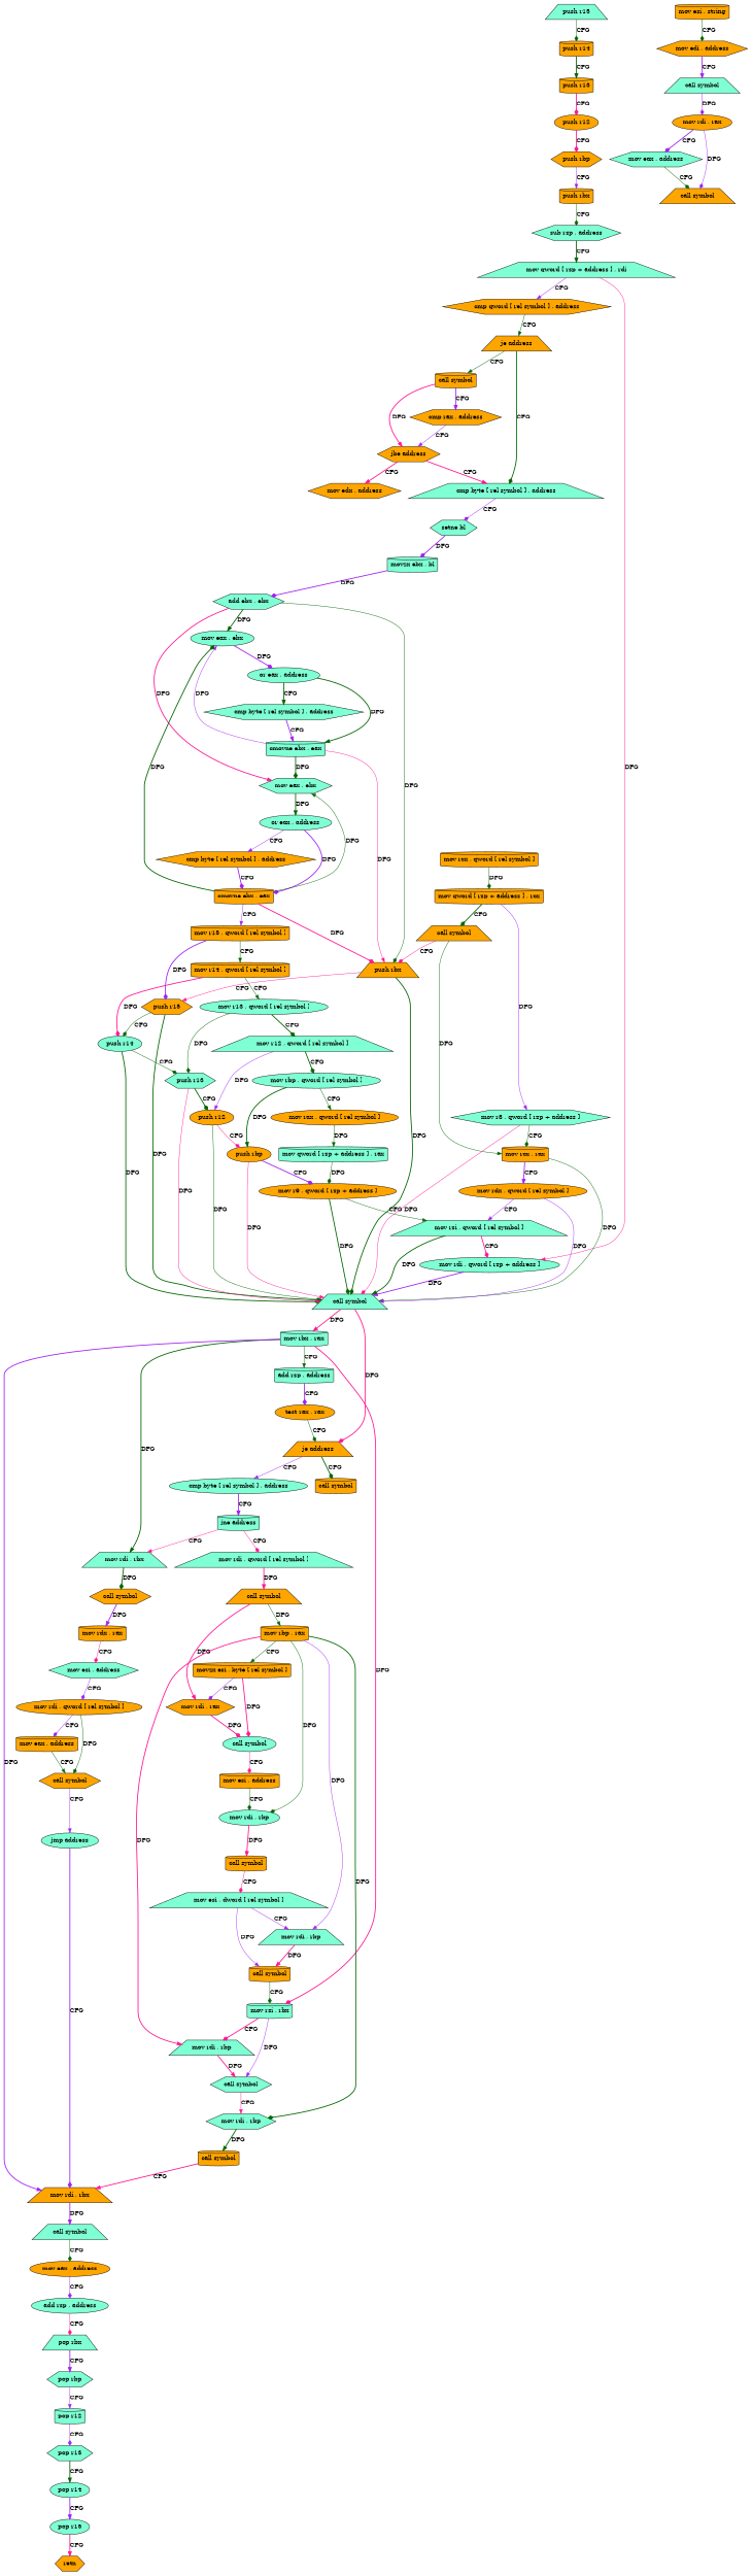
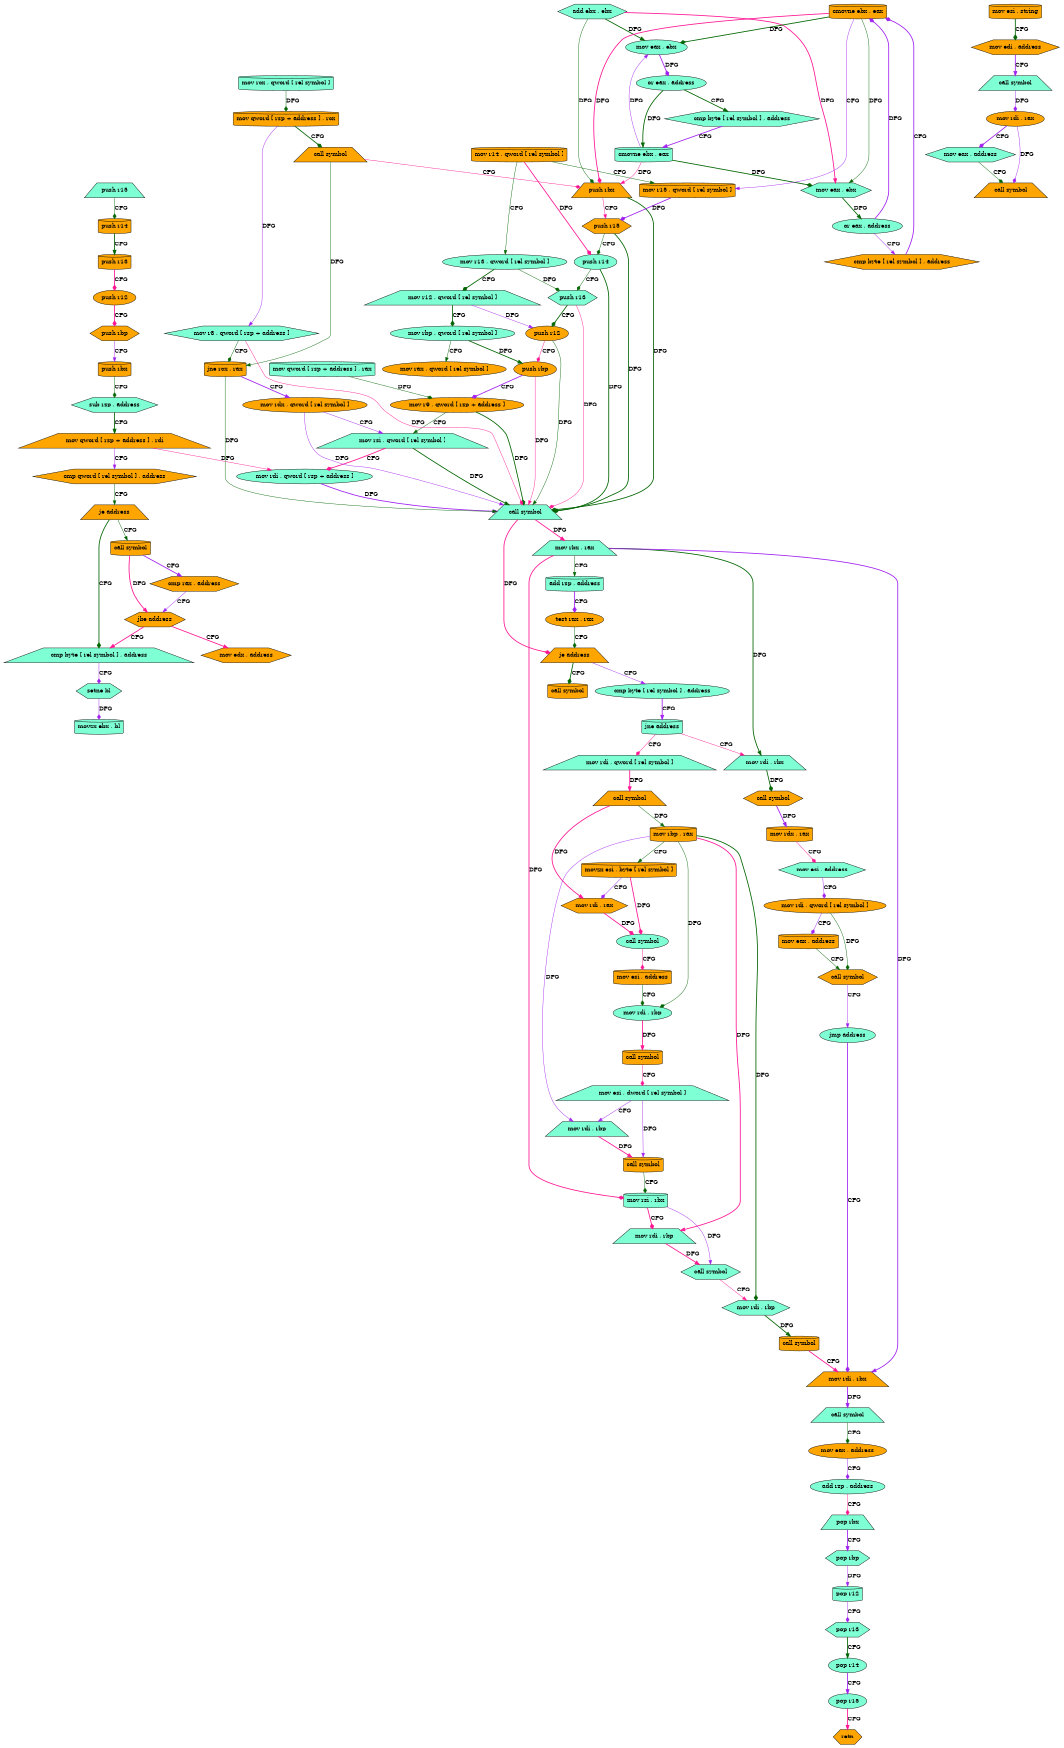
  digraph {
    node [fillcolor=orange shape=cylinder style=filled]
    edge [arrowhead=normal color=darkgreen style=solid]
    n1 [fillcolor=aquamarine label="push r15" shape=trapezium]
    n2 [label="push r14"]
    n3 [label="push r13"]
    n4 [label="push r12" shape=ellipse]
    n5 [label="push rbp" shape=hexagon]
    n6 [label="push rbx"]
    n7 [fillcolor=aquamarine label="sub rsp , address" shape=hexagon]
-   n8 [fillcolor=aquamarine label="mov qword [ rsp + address ] , rdi" shape=trapezium]
+   n8 [label="mov qword [ rsp + address ] , rdi" shape=trapezium]
    n9 [label="cmp qword [ rel symbol ] , address" shape=hexagon]
    n10 [fillcolor=aquamarine label="mov rdi , qword [ rsp + address ]" shape=ellipse]
    n11 [label="je address" shape=trapezium]
    n12 [fillcolor=aquamarine label="call symbol" shape=trapezium]
    n13 [label="call symbol"]
    n14 [fillcolor=aquamarine label="cmp byte [ rel symbol ] , address" shape=trapezium]
    n15 [label="cmp rax , address" shape=hexagon]
    n16 [label="jbe address" shape=hexagon]
    n17 [fillcolor=aquamarine label="setne bl" shape=hexagon]
    n18 [label="mov edx , address" shape=hexagon]
    n19 [fillcolor=aquamarine label="movzx ebx , bl"]
    n20 [label="mov esi , string"]
    n21 [label="mov edi , address" shape=hexagon]
    n22 [fillcolor=aquamarine label="add ebx , ebx" shape=hexagon]
    n23 [fillcolor=aquamarine label="mov eax , ebx" shape=ellipse]
    n24 [fillcolor=aquamarine label="mov eax , ebx" shape=hexagon]
    n25 [label="push rbx" shape=trapezium]
    n26 [fillcolor=aquamarine label="or eax , address" shape=ellipse]
    n27 [fillcolor=aquamarine label="or eax , address" shape=ellipse]
    n28 [label="push r15" shape=hexagon]
    n29 [fillcolor=aquamarine label="cmp byte [ rel symbol ] , address" shape=hexagon]
    n30 [fillcolor=aquamarine label="cmovne ebx , eax"]
    n31 [label="cmp byte [ rel symbol ] , address" shape=hexagon]
    n32 [label="cmovne ebx , eax"]
    n33 [label="mov r15 , qword [ rel symbol ]"]
    n34 [label="mov r14 , qword [ rel symbol ]"]
    n35 [fillcolor=aquamarine label="mov r13 , qword [ rel symbol ]" shape=ellipse]
    n36 [fillcolor=aquamarine label="push r14" shape=ellipse]
    n37 [fillcolor=aquamarine label="mov r12 , qword [ rel symbol ]" shape=trapezium]
    n38 [fillcolor=aquamarine label="push r13" shape=hexagon]
    n39 [fillcolor=aquamarine label="mov rbp , qword [ rel symbol ]" shape=ellipse]
    n40 [label="push r12" shape=ellipse]
    n41 [label="mov rax , qword [ rel symbol ]" shape=ellipse]
    n42 [label="push rbp" shape=ellipse]
    n43 [fillcolor=aquamarine label="mov qword [ rsp + address ] , rax"]
    n44 [label="mov r9 , qword [ rsp + address ]" shape=ellipse]
-   n45 [label="mov rcx , qword [ rel symbol ]"]
+   n45 [fillcolor=aquamarine label="mov rcx , qword [ rel symbol ]"]
    n46 [label="mov qword [ rsp + address ] , rcx"]
    n47 [fillcolor=aquamarine label="mov rsi , qword [ rel symbol ]" shape=trapezium]
    n48 [label="call symbol" shape=trapezium]
    n49 [fillcolor=aquamarine label="mov r8 , qword [ rsp + address ]" shape=hexagon]
-   n50 [label="mov rcx , rax"]
+   n50 [label="jne rcx , rax"]
    n51 [label="mov rdx , qword [ rel symbol ]" shape=ellipse]
-   n52 [fillcolor=aquamarine label="mov rbx , rax"]
+   n52 [fillcolor=aquamarine label="mov rbx , rax" shape=trapezium]
    n53 [label="je address" shape=trapezium]
    n54 [fillcolor=aquamarine label="add rsp , address"]
    n55 [fillcolor=aquamarine label="mov rdi , rbx" shape=trapezium]
    n56 [label="mov rdi , rbx" shape=trapezium]
    n57 [fillcolor=aquamarine label="mov rsi , rbx"]
    n58 [label="call symbol"]
    n59 [fillcolor=aquamarine label="cmp byte [ rel symbol ] , address" shape=ellipse]
    n60 [label="test rax , rax" shape=ellipse]
    n61 [label="call symbol" shape=hexagon]
    n62 [fillcolor=aquamarine label="call symbol" shape=trapezium]
    n63 [fillcolor=aquamarine label="mov rdi , rbp" shape=trapezium]
    n64 [fillcolor=aquamarine label="call symbol" shape=hexagon]
    n65 [fillcolor=aquamarine label="jne address"]
    n66 [fillcolor=aquamarine label="mov rdi , qword [ rel symbol ]" shape=trapezium]
    n67 [fillcolor=aquamarine label="call symbol" shape=trapezium]
    n68 [label="mov rdi , rax" shape=ellipse]
    n69 [fillcolor=aquamarine label="mov eax , address" shape=hexagon]
    n70 [label="call symbol" shape=trapezium]
    n71 [label="call symbol" shape=trapezium]
    n72 [label="mov rdx , rax"]
    n73 [label="mov rbp , rax"]
    n74 [label="mov rdi , rax" shape=hexagon]
    n75 [fillcolor=aquamarine label="mov esi , address" shape=hexagon]
    n76 [label="mov rdi , qword [ rel symbol ]" shape=ellipse]
    n77 [label="mov eax , address"]
    n78 [label="call symbol" shape=hexagon]
    n79 [fillcolor=aquamarine label="jmp address" shape=ellipse]
    n80 [label="mov eax , address" shape=ellipse]
    n81 [label="movzx esi , byte [ rel symbol ]"]
    n82 [fillcolor=aquamarine label="mov rdi , rbp" shape=ellipse]
    n83 [fillcolor=aquamarine label="mov rdi , rbp" shape=trapezium]
    n84 [fillcolor=aquamarine label="mov rdi , rbp" shape=hexagon]
    n85 [fillcolor=aquamarine label="call symbol" shape=ellipse]
    n86 [label="call symbol"]
    n87 [label="call symbol"]
    n88 [label="call symbol"]
    n89 [label="mov esi , address"]
    n90 [fillcolor=aquamarine label="mov esi , dword [ rel symbol ]" shape=trapezium]
    n91 [fillcolor=aquamarine label="add rsp , address" shape=ellipse]
    n92 [fillcolor=aquamarine label="pop rbx" shape=trapezium]
    n93 [fillcolor=aquamarine label="pop rbp" shape=hexagon]
    n94 [fillcolor=aquamarine label="pop r12"]
    n95 [fillcolor=aquamarine label="pop r13" shape=hexagon]
    n96 [fillcolor=aquamarine label="pop r14" shape=ellipse]
    n97 [fillcolor=aquamarine label="pop r15" shape=ellipse]
    n98 [label=retn shape=hexagon]
    n1 -> n2 [arrowhead=diamond label=CFG]
    n2 -> n3 [label=CFG style=bold]
    n3 -> n4 [arrowhead=diamond color=deeppink label=CFG style=bold]
    n4 -> n5 [arrowhead=diamond color=deeppink label=CFG style=bold]
    n5 -> n6 [color=purple label=CFG]
    n6 -> n7 [arrowhead=diamond label=CFG]
    n7 -> n8 [label=CFG style=bold]
    n8 -> n9 [color=purple label=CFG]
    n8 -> n10 [color=deeppink label=DFG]
    n9 -> n11 [label=CFG]
    n10 -> n12 [color=purple label=DFG style=bold]
    n11 -> n13 [label=CFG]
    n11 -> n14 [arrowhead=diamond label=CFG style=bold]
    n12 -> n52 [color=deeppink label=DFG style=bold]
    n12 -> n53 [arrowhead=diamond color=deeppink label=DFG style=bold]
    n13 -> n15 [color=purple label=CFG style=bold]
    n13 -> n16 [color=deeppink label=DFG style=bold]
    n14 -> n17 [arrowhead=diamond color=purple label=CFG]
    n15 -> n16 [color=purple label=CFG]
    n16 -> n14 [color=deeppink label=CFG style=bold]
    n16 -> n18 [color=deeppink label=CFG style=bold]
-   n17 -> n19 [arrowhead=diamond color=purple label=DFG style=bold]
-   n19 -> n22 [arrowhead=diamond color=purple label=DFG style=bold]
-   n20 -> n21 [arrowhead=diamond label=CFG]
+   n17 -> n19 [arrowhead=diamond color=purple label=DFG]
+   n20 -> n21 [arrowhead=diamond label=CFG style=bold]
    n21 -> n67 [color=purple label=CFG style=bold]
    n22 -> n23 [label=DFG style=bold]
    n22 -> n24 [color=deeppink label=DFG style=bold]
    n22 -> n25 [arrowhead=diamond label=DFG]
    n23 -> n26 [arrowhead=diamond color=purple label=DFG style=bold]
    n24 -> n27 [label=DFG style=bold]
    n25 -> n12 [arrowhead=diamond label=DFG style=bold]
    n25 -> n28 [color=deeppink label=CFG]
    n26 -> n29 [label=CFG style=bold]
    n26 -> n30 [label=DFG style=bold]
    n27 -> n31 [color=purple label=CFG]
    n27 -> n32 [arrowhead=diamond color=purple label=DFG style=bold]
    n28 -> n12 [label=DFG style=bold]
    n28 -> n36 [arrowhead=diamond label=CFG]
    n29 -> n30 [color=purple label=CFG style=bold]
    n30 -> n23 [color=purple label=DFG]
    n30 -> n24 [arrowhead=diamond label=DFG style=bold]
    n30 -> n25 [color=deeppink label=DFG]
    n31 -> n32 [arrowhead=diamond color=purple label=CFG style=bold]
    n32 -> n23 [arrowhead=diamond label=DFG style=bold]
    n32 -> n24 [label=DFG]
    n32 -> n25 [arrowhead=diamond color=deeppink label=DFG style=bold]
    n32 -> n33 [color=purple label=CFG]
    n33 -> n28 [arrowhead=diamond color=purple label=DFG style=bold]
-   n33 -> n34 [label=CFG]
+   n34 -> n33 [label=CFG]
    n34 -> n35 [label=CFG]
    n34 -> n36 [arrowhead=diamond color=deeppink label=DFG style=bold]
    n35 -> n37 [arrowhead=diamond label=CFG style=bold]
    n35 -> n38 [arrowhead=diamond label=DFG]
    n36 -> n12 [arrowhead=diamond label=DFG style=bold]
    n36 -> n38 [arrowhead=diamond label=CFG]
    n37 -> n39 [arrowhead=diamond label=CFG style=bold]
    n37 -> n40 [color=purple label=DFG]
    n38 -> n12 [arrowhead=diamond color=deeppink label=DFG]
    n38 -> n40 [arrowhead=diamond label=CFG style=bold]
    n39 -> n41 [label=CFG]
    n39 -> n42 [label=DFG style=bold]
    n40 -> n12 [label=DFG]
    n40 -> n42 [arrowhead=diamond color=deeppink label=CFG]
-   n41 -> n43 [label=DFG]
    n42 -> n12 [color=deeppink label=DFG]
    n42 -> n44 [arrowhead=diamond color=purple label=CFG style=bold]
    n43 -> n44 [arrowhead=diamond label=DFG]
    n44 -> n12 [arrowhead=diamond label=DFG style=bold]
    n44 -> n47 [label=CFG]
    n45 -> n46 [arrowhead=diamond label=DFG]
    n46 -> n48 [arrowhead=diamond label=CFG style=bold]
    n46 -> n49 [color=purple label=DFG]
    n47 -> n10 [arrowhead=diamond color=deeppink label=CFG style=bold]
    n47 -> n12 [label=DFG style=bold]
    n48 -> n25 [arrowhead=diamond color=deeppink label=CFG]
    n48 -> n50 [label=DFG]
    n49 -> n12 [arrowhead=diamond color=deeppink label=DFG]
    n49 -> n50 [arrowhead=diamond label=CFG]
    n50 -> n12 [label=DFG]
    n50 -> n51 [color=purple label=CFG style=bold]
    n51 -> n12 [color=purple label=DFG]
    n51 -> n47 [color=purple label=CFG]
    n52 -> n54 [label=CFG]
    n52 -> n55 [label=DFG style=bold]
    n52 -> n56 [color=purple label=DFG style=bold]
    n52 -> n57 [arrowhead=diamond color=deeppink label=DFG style=bold]
    n53 -> n58 [arrowhead=diamond label=CFG style=bold]
    n53 -> n59 [color=purple label=CFG]
    n54 -> n60 [arrowhead=diamond color=purple label=CFG style=bold]
    n55 -> n61 [arrowhead=diamond label=DFG style=bold]
    n56 -> n62 [color=purple label=DFG style=bold]
    n57 -> n63 [arrowhead=diamond color=deeppink label=CFG style=bold]
    n57 -> n64 [color=purple label=DFG]
    n59 -> n65 [color=purple label=CFG style=bold]
    n60 -> n53 [arrowhead=diamond label=CFG]
    n61 -> n72 [color=purple label=DFG style=bold]
    n62 -> n80 [arrowhead=diamond label=CFG]
    n63 -> n64 [color=deeppink label=DFG style=bold]
    n64 -> n84 [color=deeppink label=CFG]
    n65 -> n55 [color=deeppink label=CFG]
    n65 -> n66 [arrowhead=diamond color=deeppink label=CFG]
    n66 -> n71 [color=deeppink label=DFG style=bold]
    n67 -> n68 [arrowhead=diamond color=purple label=DFG]
    n68 -> n69 [arrowhead=diamond color=purple label=CFG style=bold]
    n68 -> n70 [arrowhead=diamond color=purple label=DFG]
    n69 -> n70 [arrowhead=diamond label=CFG]
    n71 -> n73 [label=DFG]
    n71 -> n74 [color=deeppink label=DFG style=bold]
    n72 -> n75 [arrowhead=diamond color=deeppink label=CFG]
    n73 -> n63 [color=deeppink label=DFG style=bold]
    n73 -> n81 [label=CFG]
    n73 -> n82 [arrowhead=diamond label=DFG]
    n73 -> n83 [color=purple label=DFG]
    n73 -> n84 [arrowhead=diamond label=DFG style=bold]
    n74 -> n85 [arrowhead=diamond color=deeppink label=DFG style=bold]
    n75 -> n76 [arrowhead=diamond color=purple label=CFG]
    n76 -> n77 [arrowhead=diamond color=purple label=CFG]
    n76 -> n78 [arrowhead=diamond label=DFG]
    n77 -> n78 [label=CFG]
    n78 -> n79 [color=purple label=CFG]
    n79 -> n56 [arrowhead=diamond color=purple label=CFG style=bold]
    n80 -> n91 [arrowhead=diamond color=purple label=CFG]
    n81 -> n74 [arrowhead=diamond color=purple label=CFG]
    n81 -> n85 [arrowhead=diamond color=deeppink label=DFG style=bold]
    n82 -> n86 [color=deeppink label=DFG style=bold]
    n83 -> n87 [color=deeppink label=DFG style=bold]
    n84 -> n88 [label=DFG style=bold]
    n85 -> n89 [arrowhead=diamond color=deeppink label=CFG]
    n86 -> n90 [arrowhead=diamond color=deeppink label=CFG]
    n87 -> n57 [arrowhead=diamond label=CFG]
    n88 -> n56 [color=deeppink label=CFG style=bold]
    n89 -> n82 [arrowhead=diamond label=CFG]
    n90 -> n83 [color=purple label=CFG]
    n90 -> n87 [color=purple label=DFG]
    n91 -> n92 [arrowhead=diamond color=deeppink label=CFG]
    n92 -> n93 [color=purple label=CFG style=bold]
-   n93 -> n94 [color=purple label=CFG]
+   n93 -> n94 [color=purple label=DFG]
    n94 -> n95 [arrowhead=diamond color=purple label=CFG]
    n95 -> n96 [label=CFG style=bold]
    n96 -> n97 [color=purple label=CFG style=bold]
    n97 -> n98 [color=deeppink label=CFG style=bold]
  }
